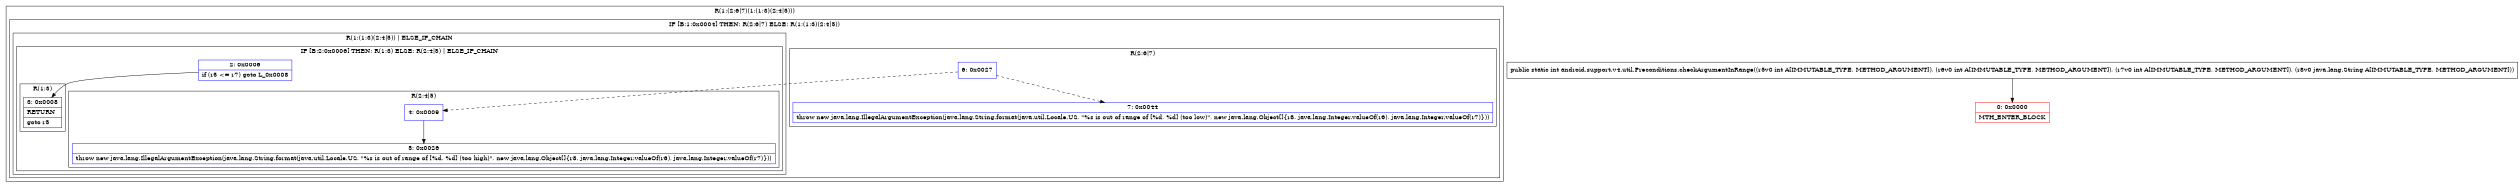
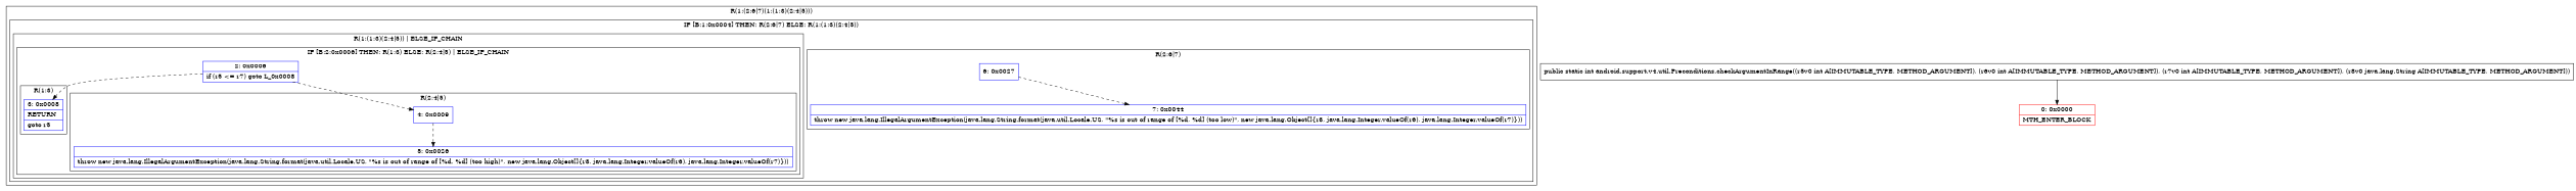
  digraph {
    node [color=blue shape=record]
    n1 [label="{6\:\ 0x0027}"]
    n2 [label="{7\:\ 0x0044|throw new java.lang.IllegalArgumentException(java.lang.String.format(java.util.Locale.US, \"%s is out of range of [%d, %d] (too low)\", new java.lang.Object[]\{r8, java.lang.Integer.valueOf(r6), java.lang.Integer.valueOf(r7)\}))\l}"]
    n3 [label="{3\:\ 0x0008|RETURN\l|goto r5\l}"]
    n4 [label="{4\:\ 0x0009}"]
    n5 [label="{5\:\ 0x0026|throw new java.lang.IllegalArgumentException(java.lang.String.format(java.util.Locale.US, \"%s is out of range of [%d, %d] (too high)\", new java.lang.Object[]\{r8, java.lang.Integer.valueOf(r6), java.lang.Integer.valueOf(r7)\}))\l}"]
    n6 [label="{2\:\ 0x0006|if (r5 \<= r7) goto L_0x0008\l}"]
    n7 [color=red label="{0\:\ 0x0000|MTH_ENTER_BLOCK\l}"]
    n8 [label="{public static int android.support.v4.util.Preconditions.checkArgumentInRange((r5v0 int A[IMMUTABLE_TYPE, METHOD_ARGUMENT]), (r6v0 int A[IMMUTABLE_TYPE, METHOD_ARGUMENT]), (r7v0 int A[IMMUTABLE_TYPE, METHOD_ARGUMENT]), (r8v0 java.lang.String A[IMMUTABLE_TYPE, METHOD_ARGUMENT])) }" color=""]
    subgraph cluster_1 {
      label="R(1:(2:6|7)(1:(1:3)(2:4|5)))"
      subgraph cluster_2 {
        label="IF [B:1:0x0004] THEN: R(2:6|7) ELSE: R(1:(1:3)(2:4|5))"
        subgraph cluster_3 {
          label="R(2:6|7)"
          n1
          n2
        }
        subgraph cluster_4 {
          label="R(1:(1:3)(2:4|5)) | ELSE_IF_CHAIN\l"
          subgraph cluster_5 {
            label="IF [B:2:0x0006] THEN: R(1:3) ELSE: R(2:4|5) | ELSE_IF_CHAIN\l"
            n6
            subgraph cluster_6 {
              label="R(1:3)"
              n3
            }
            subgraph cluster_7 {
              label="R(2:4|5)"
              n4
              n5
            }
          }
        }
      }
    }
    n1 -> n2 [style=dashed]
-   n4 -> n5
-   n6 -> n3
-   n1 -> n4 [style=dashed]
+   n4 -> n5 [style=dashed]
+   n6 -> n3 [style=dashed]
+   n6 -> n4 [style=dashed]
    n8 -> n7
  }
